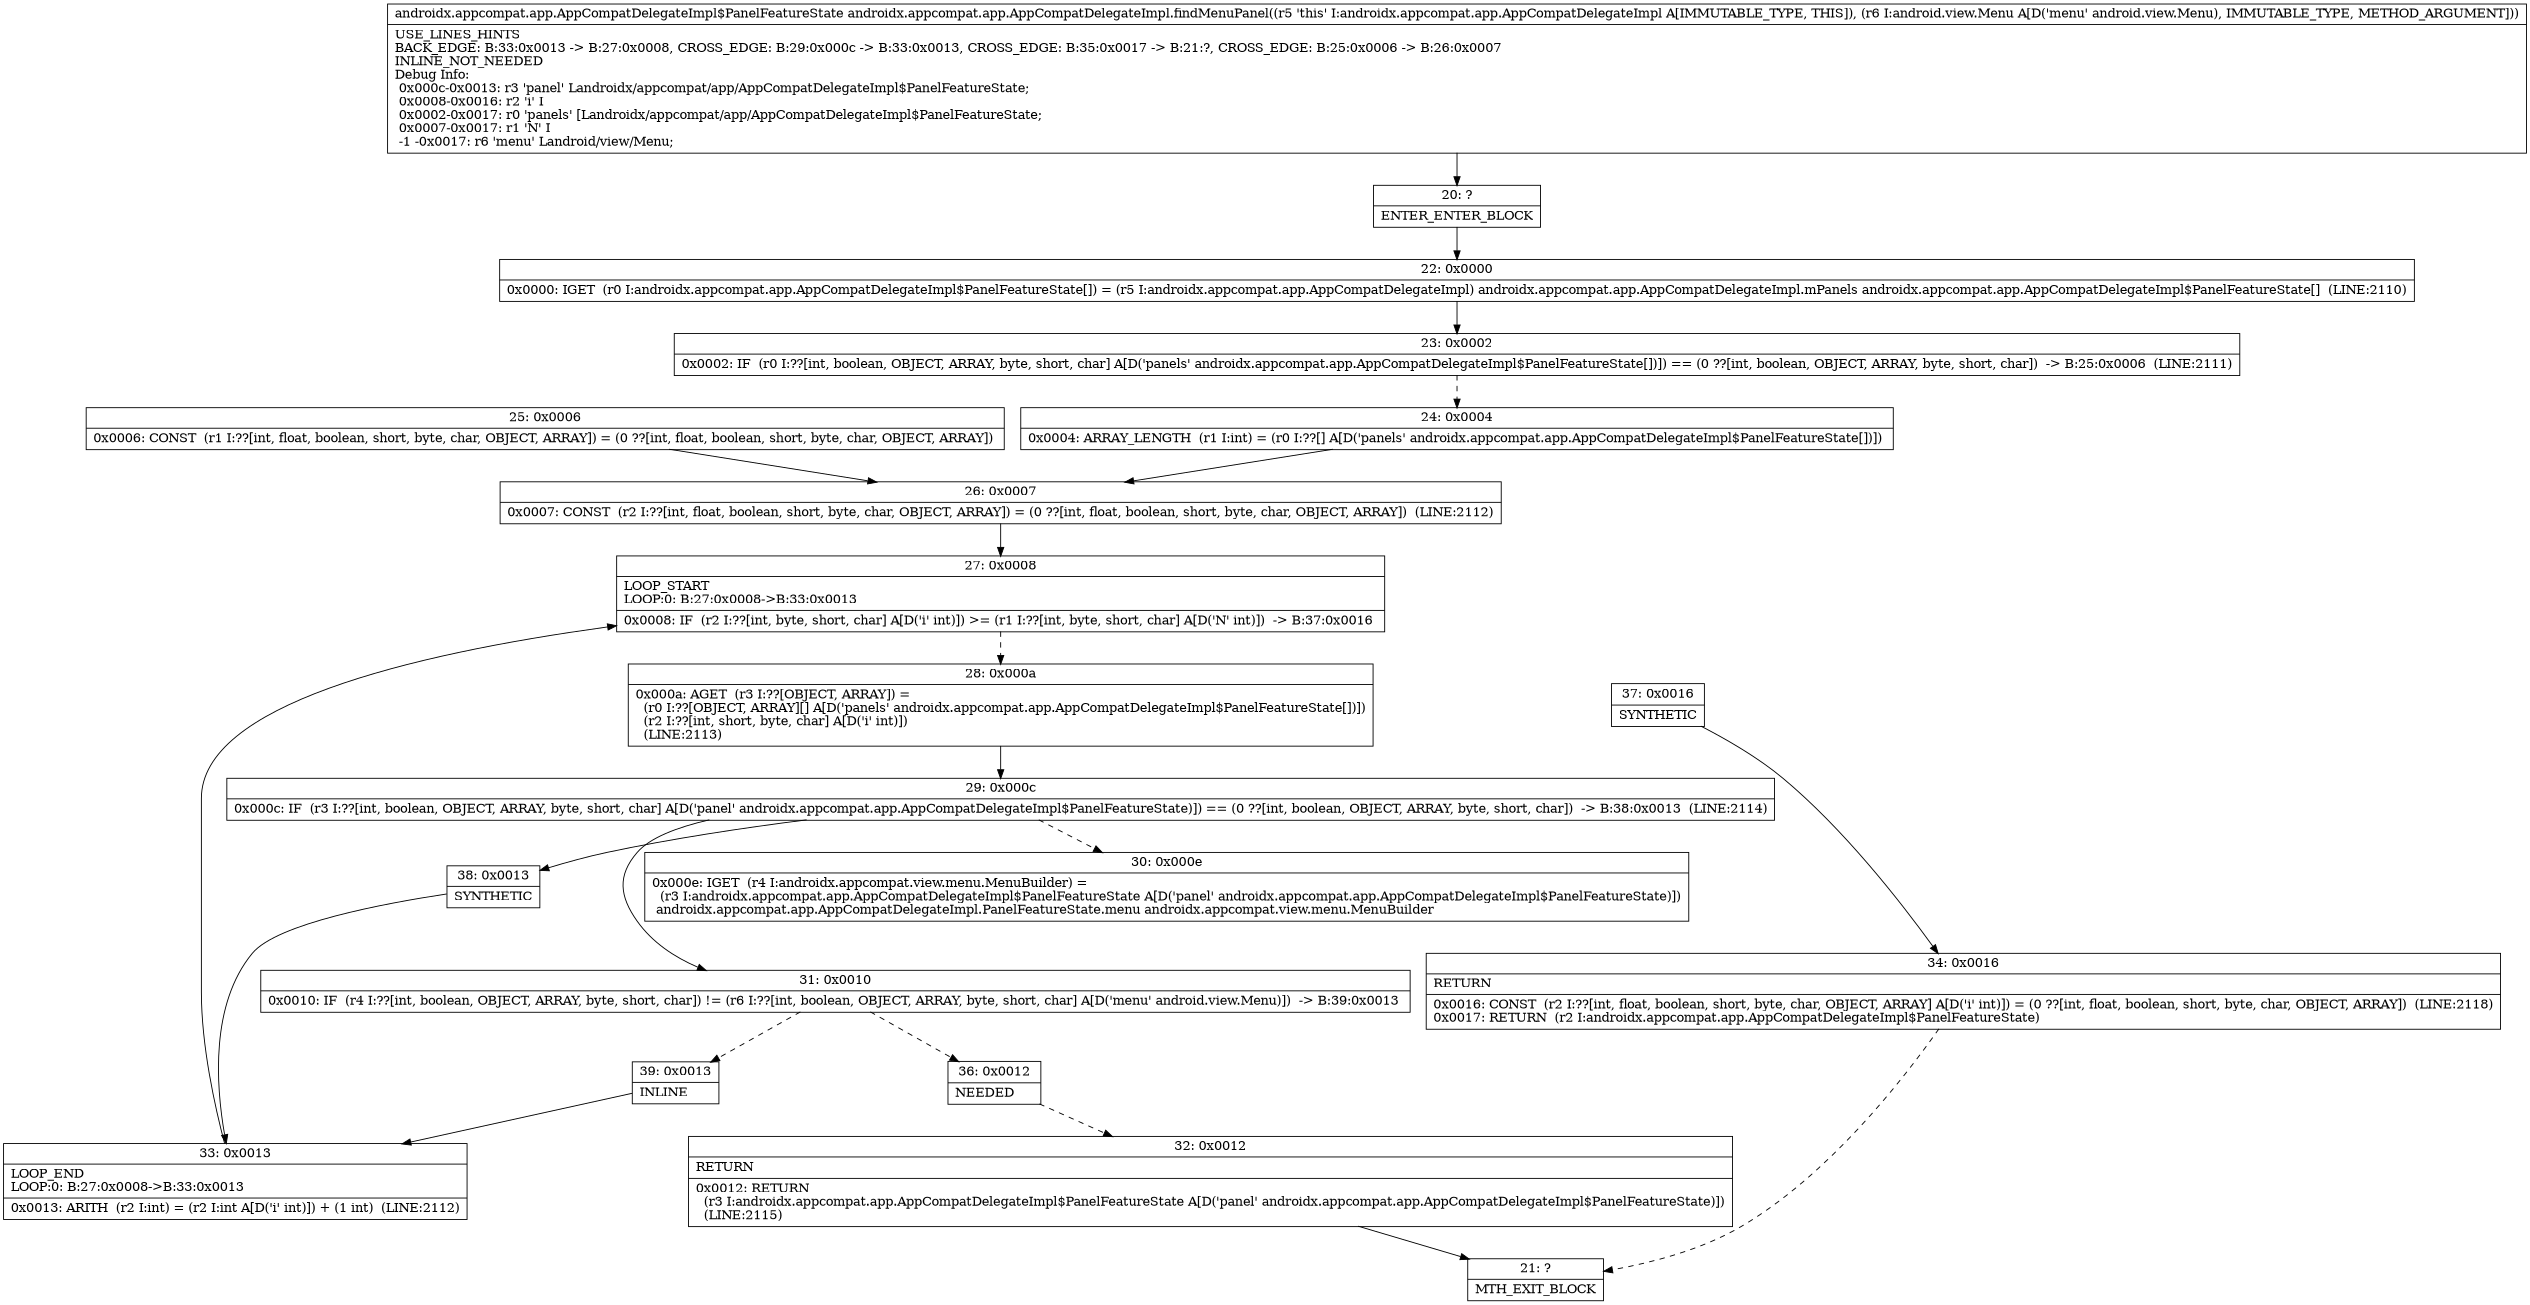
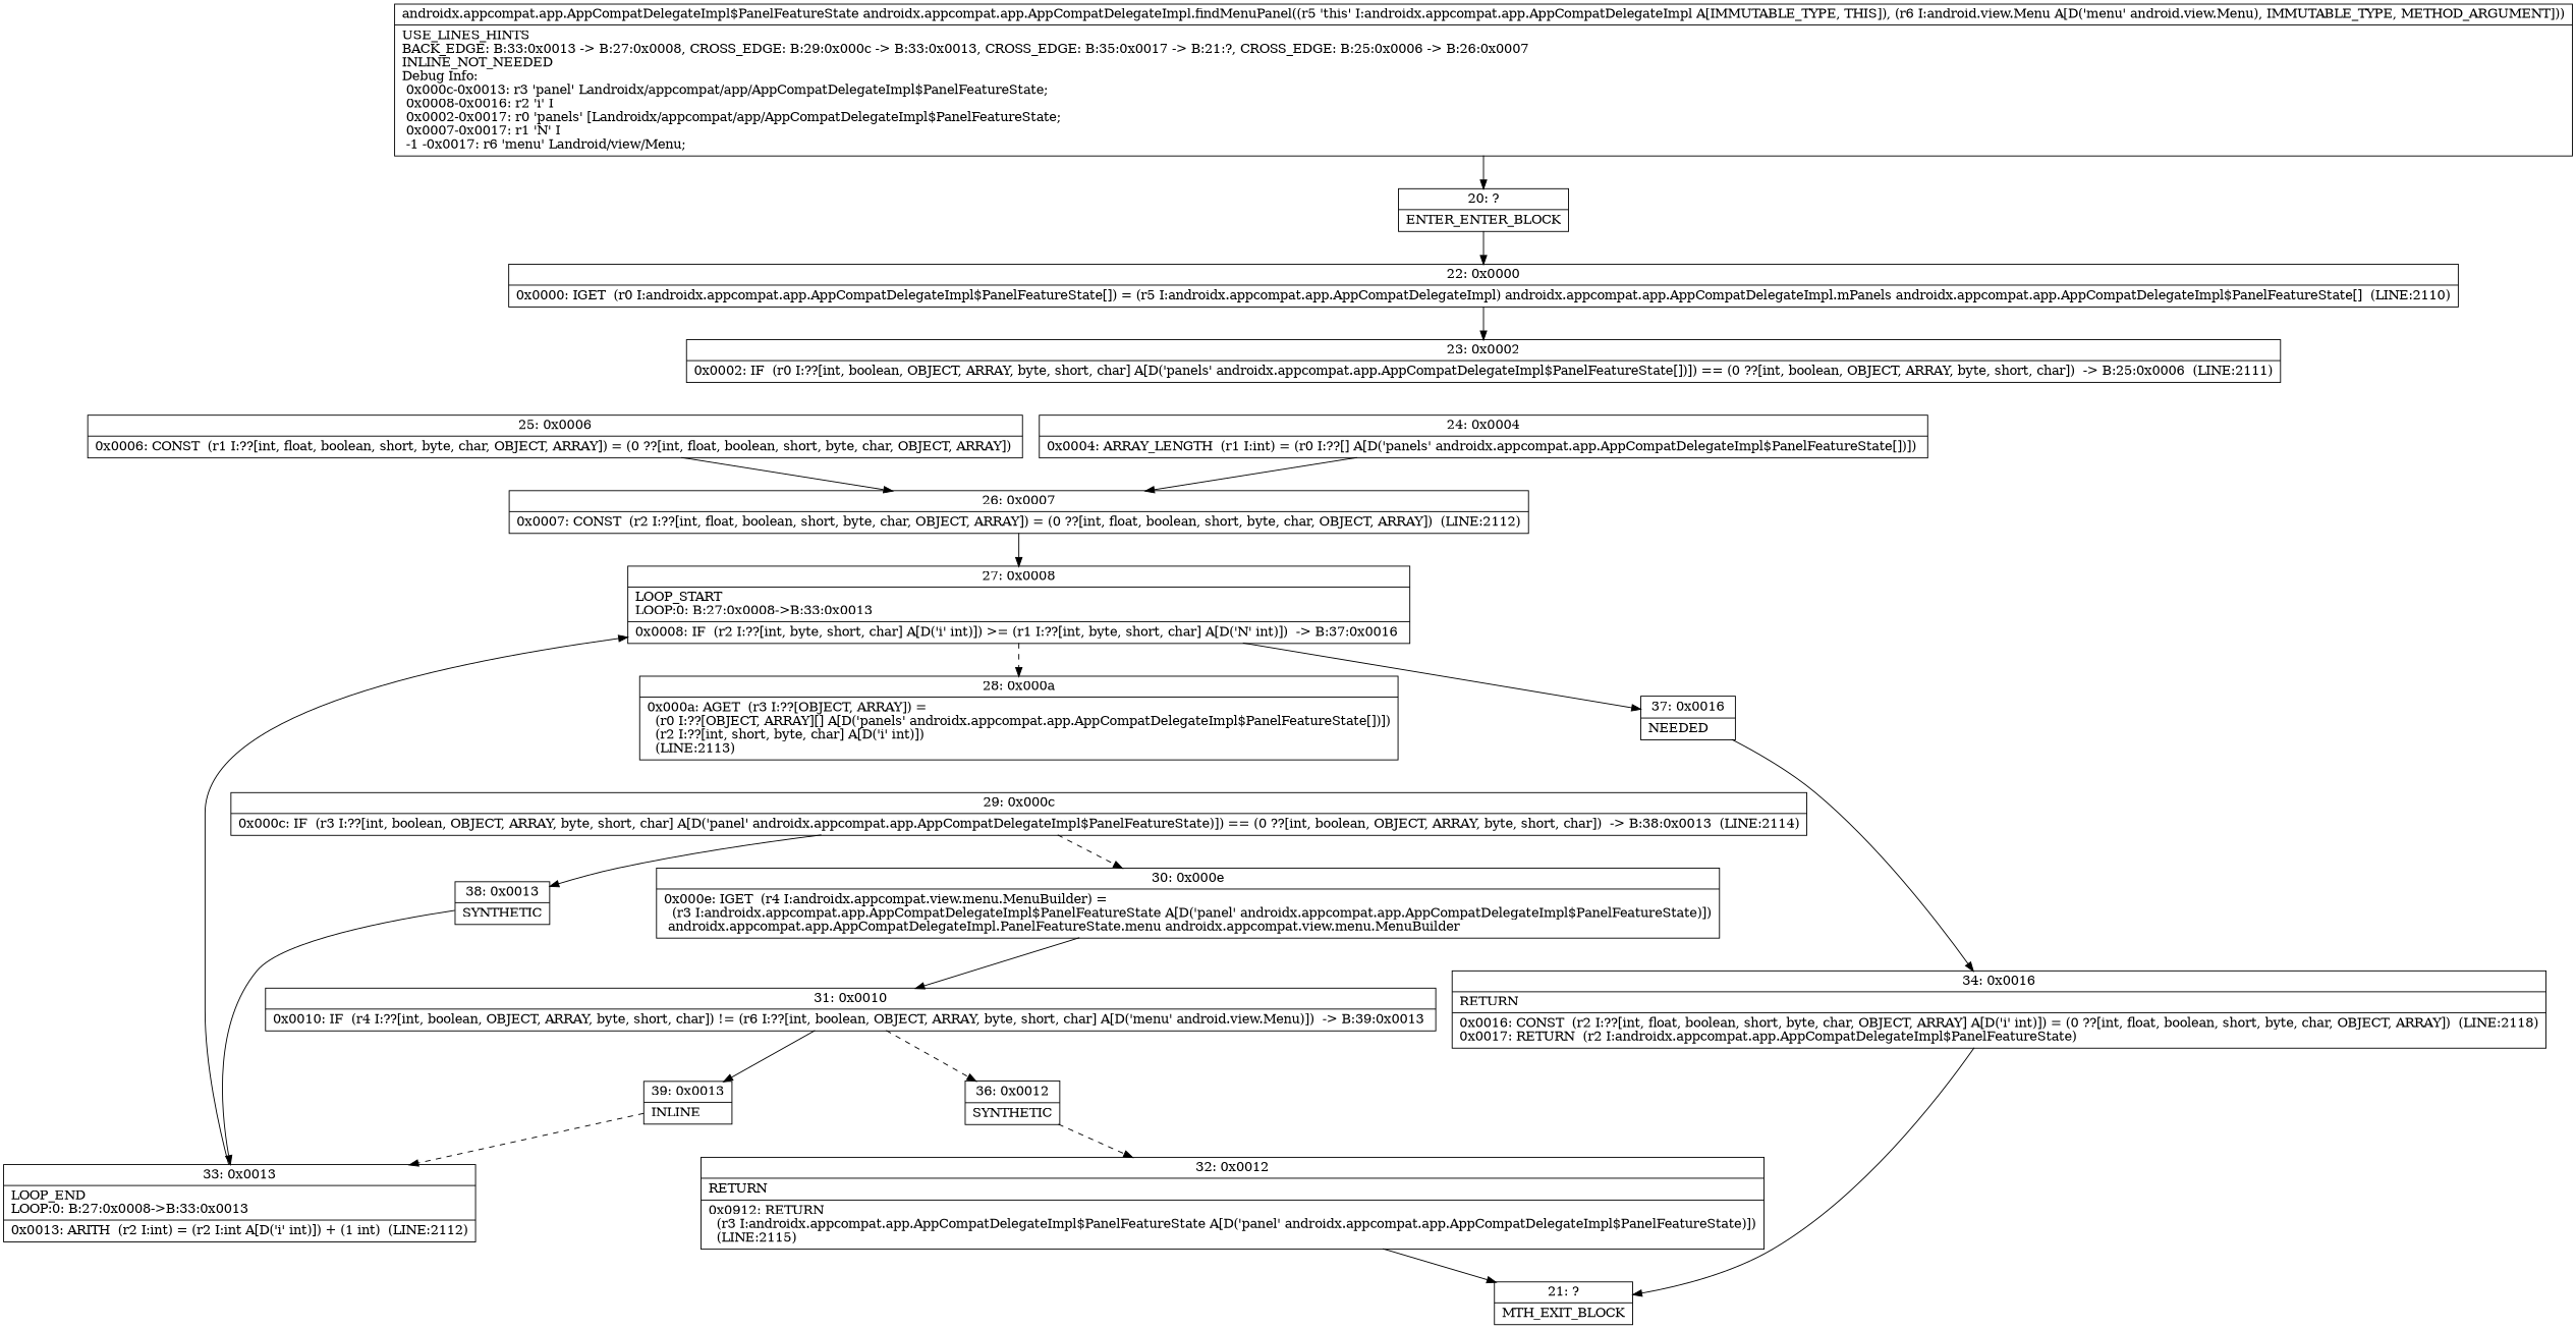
  digraph {
    node [shape=record]
    n1 [label="{20\:\ ?|ENTER_ENTER_BLOCK\l}"]
    n2 [label="{22\:\ 0x0000|0x0000: IGET  (r0 I:androidx.appcompat.app.AppCompatDelegateImpl$PanelFeatureState[]) = (r5 I:androidx.appcompat.app.AppCompatDelegateImpl) androidx.appcompat.app.AppCompatDelegateImpl.mPanels androidx.appcompat.app.AppCompatDelegateImpl$PanelFeatureState[]  (LINE:2110)\l}"]
    n3 [label="{23\:\ 0x0002|0x0002: IF  (r0 I:??[int, boolean, OBJECT, ARRAY, byte, short, char] A[D('panels' androidx.appcompat.app.AppCompatDelegateImpl$PanelFeatureState[])]) == (0 ??[int, boolean, OBJECT, ARRAY, byte, short, char])  \-\> B:25:0x0006  (LINE:2111)\l}"]
    n4 [label="{24\:\ 0x0004|0x0004: ARRAY_LENGTH  (r1 I:int) = (r0 I:??[] A[D('panels' androidx.appcompat.app.AppCompatDelegateImpl$PanelFeatureState[])]) \l}"]
    n5 [label="{26\:\ 0x0007|0x0007: CONST  (r2 I:??[int, float, boolean, short, byte, char, OBJECT, ARRAY]) = (0 ??[int, float, boolean, short, byte, char, OBJECT, ARRAY])  (LINE:2112)\l}"]
    n6 [label="{25\:\ 0x0006|0x0006: CONST  (r1 I:??[int, float, boolean, short, byte, char, OBJECT, ARRAY]) = (0 ??[int, float, boolean, short, byte, char, OBJECT, ARRAY]) \l}"]
    n7 [label="{27\:\ 0x0008|LOOP_START\lLOOP:0: B:27:0x0008\-\>B:33:0x0013\l|0x0008: IF  (r2 I:??[int, byte, short, char] A[D('i' int)]) \>= (r1 I:??[int, byte, short, char] A[D('N' int)])  \-\> B:37:0x0016 \l}"]
    n8 [label="{28\:\ 0x000a|0x000a: AGET  (r3 I:??[OBJECT, ARRAY]) = \l  (r0 I:??[OBJECT, ARRAY][] A[D('panels' androidx.appcompat.app.AppCompatDelegateImpl$PanelFeatureState[])])\l  (r2 I:??[int, short, byte, char] A[D('i' int)])\l  (LINE:2113)\l}"]
-   n9 [label="{37\:\ 0x0016|SYNTHETIC\l}"]
+   n9 [label="{37\:\ 0x0016|NEEDED\l}"]
    n10 [label="{29\:\ 0x000c|0x000c: IF  (r3 I:??[int, boolean, OBJECT, ARRAY, byte, short, char] A[D('panel' androidx.appcompat.app.AppCompatDelegateImpl$PanelFeatureState)]) == (0 ??[int, boolean, OBJECT, ARRAY, byte, short, char])  \-\> B:38:0x0013  (LINE:2114)\l}"]
    n11 [label="{34\:\ 0x0016|RETURN\l|0x0016: CONST  (r2 I:??[int, float, boolean, short, byte, char, OBJECT, ARRAY] A[D('i' int)]) = (0 ??[int, float, boolean, short, byte, char, OBJECT, ARRAY])  (LINE:2118)\l0x0017: RETURN  (r2 I:androidx.appcompat.app.AppCompatDelegateImpl$PanelFeatureState) \l}"]
    n12 [label="{30\:\ 0x000e|0x000e: IGET  (r4 I:androidx.appcompat.view.menu.MenuBuilder) = \l  (r3 I:androidx.appcompat.app.AppCompatDelegateImpl$PanelFeatureState A[D('panel' androidx.appcompat.app.AppCompatDelegateImpl$PanelFeatureState)])\l androidx.appcompat.app.AppCompatDelegateImpl.PanelFeatureState.menu androidx.appcompat.view.menu.MenuBuilder \l}"]
    n13 [label="{38\:\ 0x0013|SYNTHETIC\l}"]
    n14 [label="{31\:\ 0x0010|0x0010: IF  (r4 I:??[int, boolean, OBJECT, ARRAY, byte, short, char]) != (r6 I:??[int, boolean, OBJECT, ARRAY, byte, short, char] A[D('menu' android.view.Menu)])  \-\> B:39:0x0013 \l}"]
    n15 [label="{33\:\ 0x0013|LOOP_END\lLOOP:0: B:27:0x0008\-\>B:33:0x0013\l|0x0013: ARITH  (r2 I:int) = (r2 I:int A[D('i' int)]) + (1 int)  (LINE:2112)\l}"]
-   n16 [label="{36\:\ 0x0012|NEEDED\l}"]
+   n16 [label="{36\:\ 0x0012|SYNTHETIC\l}"]
    n17 [label="{39\:\ 0x0013|INLINE\l}"]
-   n18 [label="{32\:\ 0x0012|RETURN\l|0x0012: RETURN  \l  (r3 I:androidx.appcompat.app.AppCompatDelegateImpl$PanelFeatureState A[D('panel' androidx.appcompat.app.AppCompatDelegateImpl$PanelFeatureState)])\l  (LINE:2115)\l}"]
+   n18 [label="{32\:\ 0x0012|RETURN\l|0x0912: RETURN  \l  (r3 I:androidx.appcompat.app.AppCompatDelegateImpl$PanelFeatureState A[D('panel' androidx.appcompat.app.AppCompatDelegateImpl$PanelFeatureState)])\l  (LINE:2115)\l}"]
    n19 [label="{21\:\ ?|MTH_EXIT_BLOCK\l}"]
    n20 [label="{androidx.appcompat.app.AppCompatDelegateImpl$PanelFeatureState androidx.appcompat.app.AppCompatDelegateImpl.findMenuPanel((r5 'this' I:androidx.appcompat.app.AppCompatDelegateImpl A[IMMUTABLE_TYPE, THIS]), (r6 I:android.view.Menu A[D('menu' android.view.Menu), IMMUTABLE_TYPE, METHOD_ARGUMENT]))  | USE_LINES_HINTS\lBACK_EDGE: B:33:0x0013 \-\> B:27:0x0008, CROSS_EDGE: B:29:0x000c \-\> B:33:0x0013, CROSS_EDGE: B:35:0x0017 \-\> B:21:?, CROSS_EDGE: B:25:0x0006 \-\> B:26:0x0007\lINLINE_NOT_NEEDED\lDebug Info:\l  0x000c\-0x0013: r3 'panel' Landroidx\/appcompat\/app\/AppCompatDelegateImpl$PanelFeatureState;\l  0x0008\-0x0016: r2 'i' I\l  0x0002\-0x0017: r0 'panels' [Landroidx\/appcompat\/app\/AppCompatDelegateImpl$PanelFeatureState;\l  0x0007\-0x0017: r1 'N' I\l  \-1 \-0x0017: r6 'menu' Landroid\/view\/Menu;\l}"]
    n1 -> n2
    n2 -> n3
-   n3 -> n4 [style=dashed]
    n4 -> n5
    n5 -> n7
    n6 -> n5
    n7 -> n8 [style=dashed]
-   n8 -> n10
+   n7 -> n9
    n9 -> n11
    n10 -> n12 [style=dashed]
    n10 -> n13
-   n11 -> n19 [style=dashed]
-   n10 -> n14
+   n11 -> n19
+   n12 -> n14
    n13 -> n15
    n14 -> n16 [style=dashed]
-   n14 -> n17 [style=dashed]
+   n14 -> n17
    n15 -> n7
    n16 -> n18 [style=dashed]
-   n17 -> n15
+   n17 -> n15 [style=dashed]
    n18 -> n19
    n20 -> n1
  }
